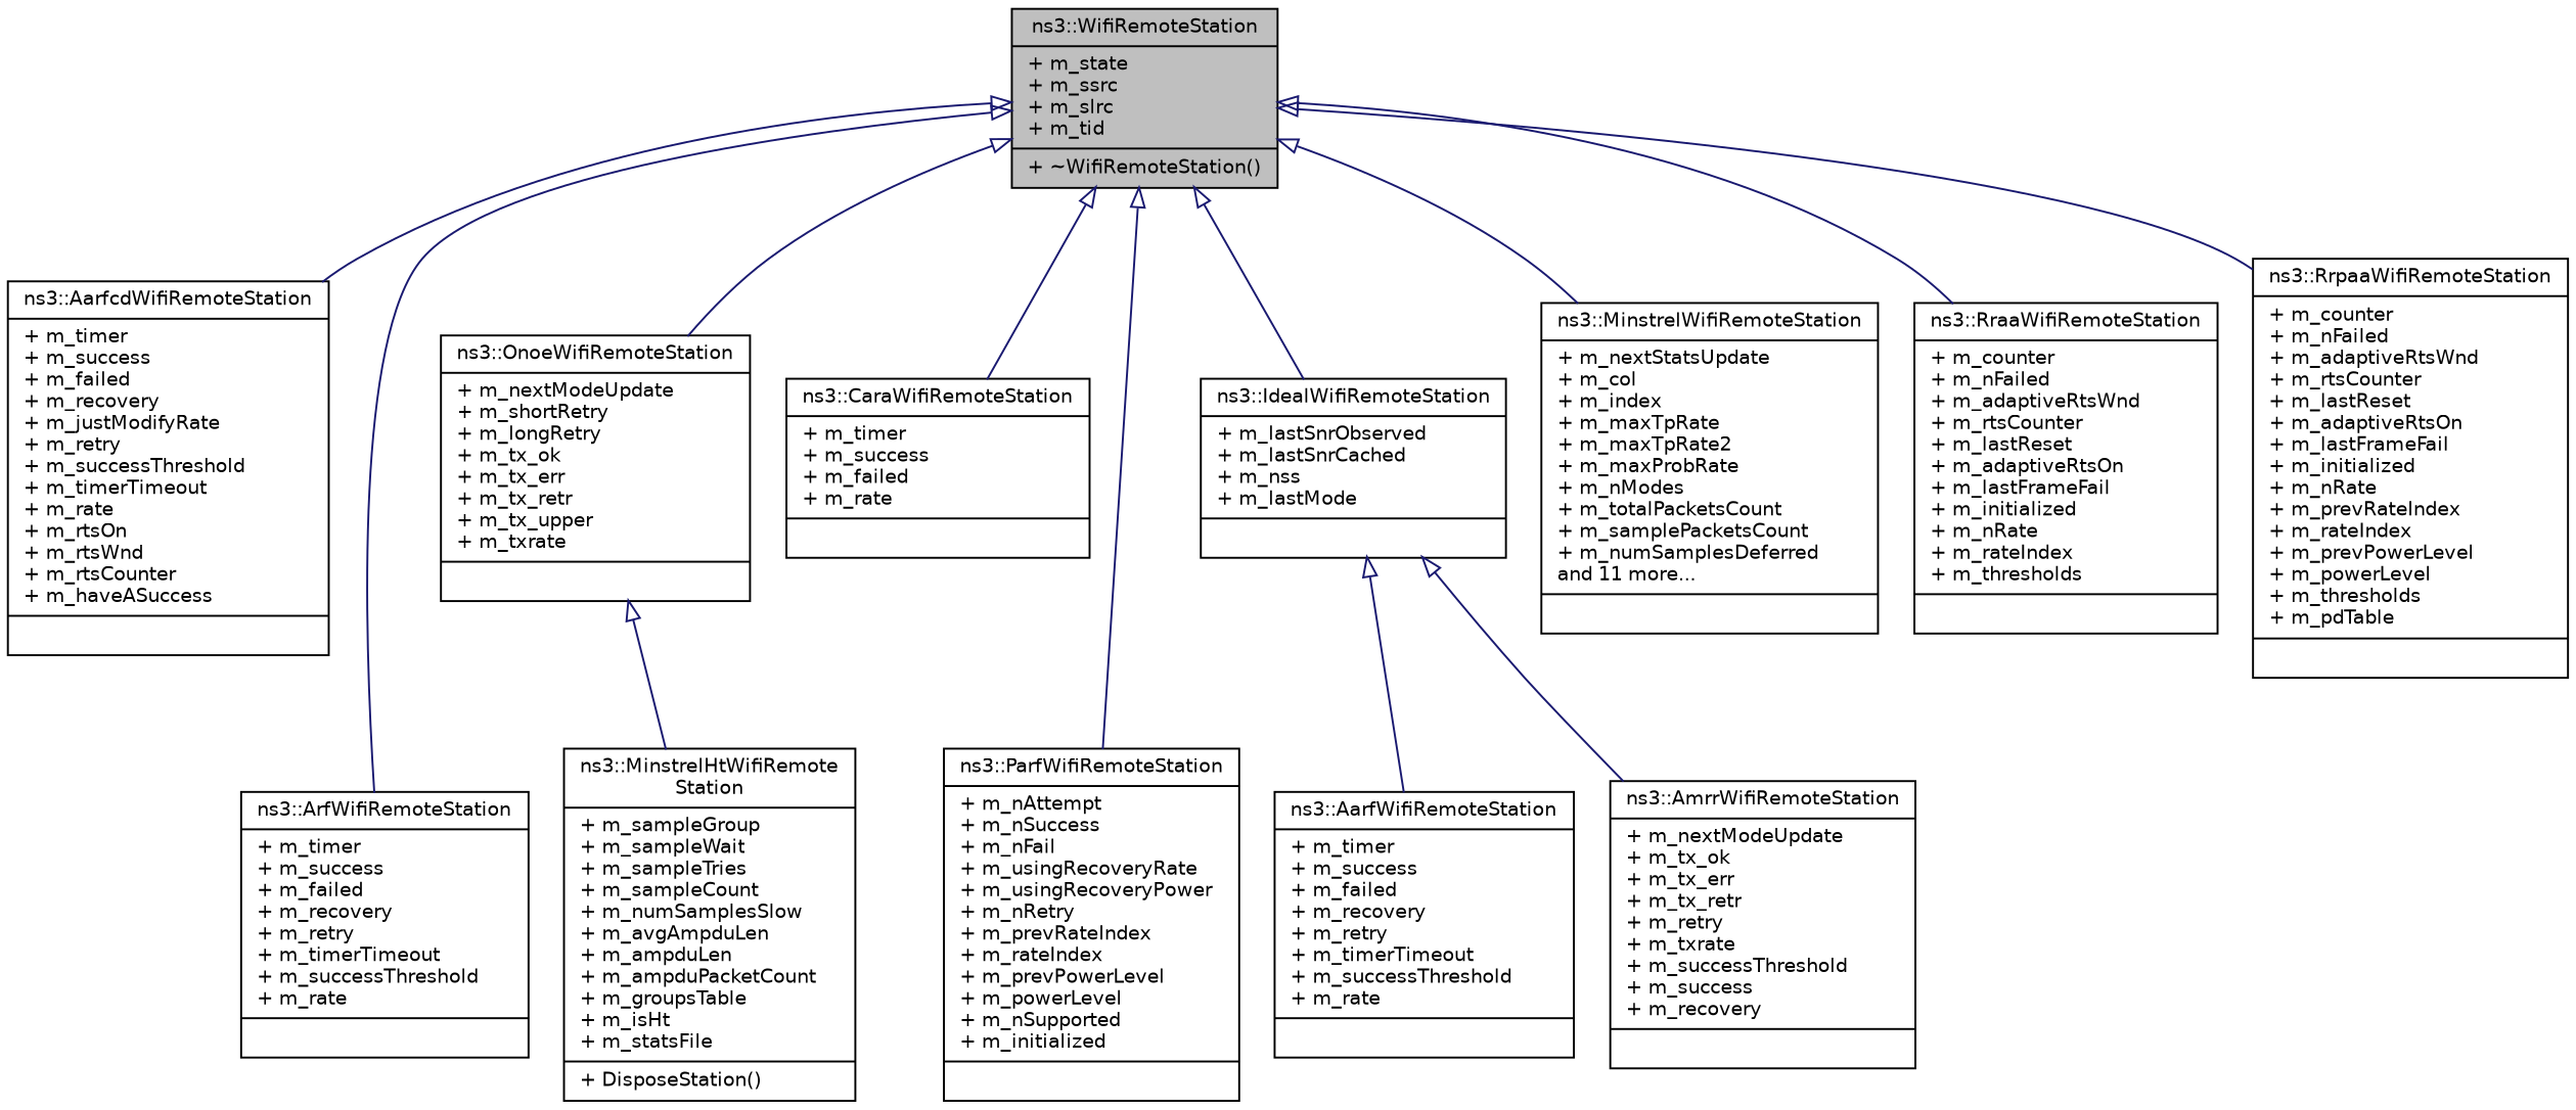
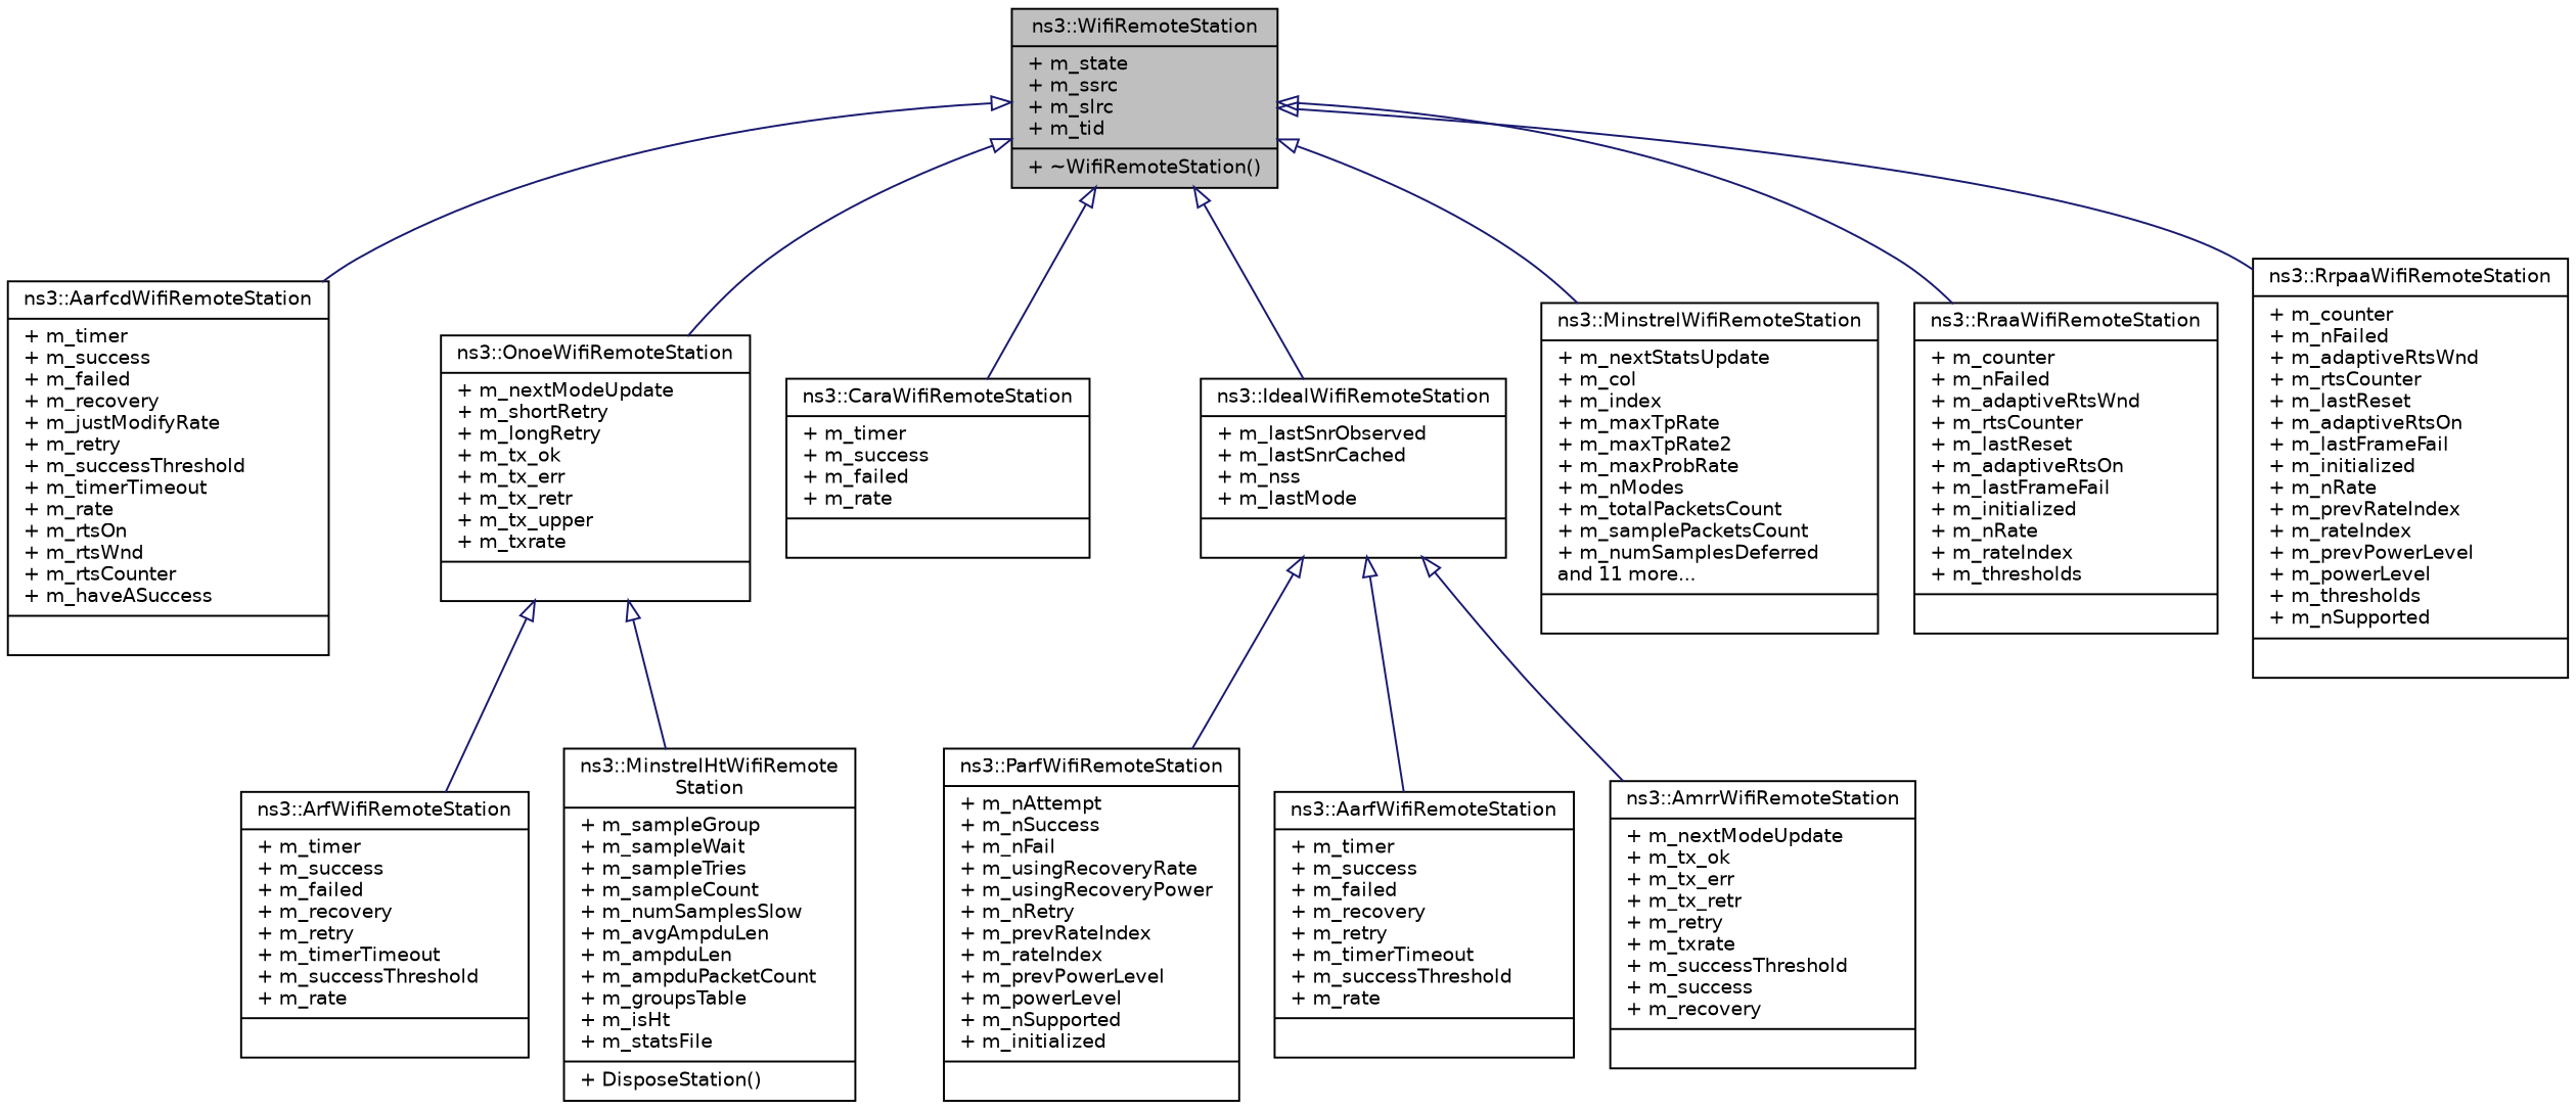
  digraph {
    fontname="DejaVu Sans"
    node [color=black fillcolor=white fontname="DejaVu Sans" fontsize=10 shape=record style=filled]
    edge [arrowtail=onormal color=midnightblue dir=back fontname="DejaVu Sans" fontsize=10 labelfontname=Helvetica labelfontsize=10 style=solid]
    n1 [fillcolor=grey75 fontcolor=black height=0.2 label="{ns3::WifiRemoteStation\n|+ m_state\l+ m_ssrc\l+ m_slrc\l+ m_tid\l|+ ~WifiRemoteStation()\l}" width=0.4]
    n2 [height=0.2 label="{ns3::AarfcdWifiRemoteStation\n|+ m_timer\l+ m_success\l+ m_failed\l+ m_recovery\l+ m_justModifyRate\l+ m_retry\l+ m_successThreshold\l+ m_timerTimeout\l+ m_rate\l+ m_rtsOn\l+ m_rtsWnd\l+ m_rtsCounter\l+ m_haveASuccess\l|}" width=0.4]
    n3 [height=0.2 label="{ns3::ArfWifiRemoteStation\n|+ m_timer\l+ m_success\l+ m_failed\l+ m_recovery\l+ m_retry\l+ m_timerTimeout\l+ m_successThreshold\l+ m_rate\l|}" width=0.4]
    n4 [height=0.2 label="{ns3::CaraWifiRemoteStation\n|+ m_timer\l+ m_success\l+ m_failed\l+ m_rate\l|}" width=0.4]
    n5 [height=0.2 label="{ns3::IdealWifiRemoteStation\n|+ m_lastSnrObserved\l+ m_lastSnrCached\l+ m_nss\l+ m_lastMode\l|}" width=0.4]
    n6 [height=0.2 label="{ns3::MinstrelWifiRemoteStation\n|+ m_nextStatsUpdate\l+ m_col\l+ m_index\l+ m_maxTpRate\l+ m_maxTpRate2\l+ m_maxProbRate\l+ m_nModes\l+ m_totalPacketsCount\l+ m_samplePacketsCount\l+ m_numSamplesDeferred\land 11 more...\l|}" width=0.4]
    n7 [height=0.2 label="{ns3::OnoeWifiRemoteStation\n|+ m_nextModeUpdate\l+ m_shortRetry\l+ m_longRetry\l+ m_tx_ok\l+ m_tx_err\l+ m_tx_retr\l+ m_tx_upper\l+ m_txrate\l|}" width=0.4]
    n8 [height=0.2 label="{ns3::ParfWifiRemoteStation\n|+ m_nAttempt\l+ m_nSuccess\l+ m_nFail\l+ m_usingRecoveryRate\l+ m_usingRecoveryPower\l+ m_nRetry\l+ m_prevRateIndex\l+ m_rateIndex\l+ m_prevPowerLevel\l+ m_powerLevel\l+ m_nSupported\l+ m_initialized\l|}" width=0.4]
    n9 [height=0.2 label="{ns3::RraaWifiRemoteStation\n|+ m_counter\l+ m_nFailed\l+ m_adaptiveRtsWnd\l+ m_rtsCounter\l+ m_lastReset\l+ m_adaptiveRtsOn\l+ m_lastFrameFail\l+ m_initialized\l+ m_nRate\l+ m_rateIndex\l+ m_thresholds\l|}" width=0.4]
-   n10 [height=0.2 label="{ns3::RrpaaWifiRemoteStation\n|+ m_counter\l+ m_nFailed\l+ m_adaptiveRtsWnd\l+ m_rtsCounter\l+ m_lastReset\l+ m_adaptiveRtsOn\l+ m_lastFrameFail\l+ m_initialized\l+ m_nRate\l+ m_prevRateIndex\l+ m_rateIndex\l+ m_prevPowerLevel\l+ m_powerLevel\l+ m_thresholds\l+ m_pdTable\l|}" width=0.4]
+   n10 [height=0.2 label="{ns3::RrpaaWifiRemoteStation\n|+ m_counter\l+ m_nFailed\l+ m_adaptiveRtsWnd\l+ m_rtsCounter\l+ m_lastReset\l+ m_adaptiveRtsOn\l+ m_lastFrameFail\l+ m_initialized\l+ m_nRate\l+ m_prevRateIndex\l+ m_rateIndex\l+ m_prevPowerLevel\l+ m_powerLevel\l+ m_thresholds\l+ m_nSupported\l|}" width=0.4]
    n11 [height=0.2 label="{ns3::AarfWifiRemoteStation\n|+ m_timer\l+ m_success\l+ m_failed\l+ m_recovery\l+ m_retry\l+ m_timerTimeout\l+ m_successThreshold\l+ m_rate\l|}" width=0.4]
    n12 [height=0.2 label="{ns3::AmrrWifiRemoteStation\n|+ m_nextModeUpdate\l+ m_tx_ok\l+ m_tx_err\l+ m_tx_retr\l+ m_retry\l+ m_txrate\l+ m_successThreshold\l+ m_success\l+ m_recovery\l|}" width=0.4]
    n13 [height=0.2 label="{ns3::MinstrelHtWifiRemote\lStation\n|+ m_sampleGroup\l+ m_sampleWait\l+ m_sampleTries\l+ m_sampleCount\l+ m_numSamplesSlow\l+ m_avgAmpduLen\l+ m_ampduLen\l+ m_ampduPacketCount\l+ m_groupsTable\l+ m_isHt\l+ m_statsFile\l|+ DisposeStation()\l}" width=0.4]
    n1 -> n2
-   n1 -> n3
+   n7 -> n3
    n1 -> n4
    n1 -> n5
    n1 -> n6
    n1 -> n7
-   n1 -> n8
+   n5 -> n8
    n1 -> n9
    n1 -> n10
    n5 -> n11
    n5 -> n12
    n7 -> n13
  }
